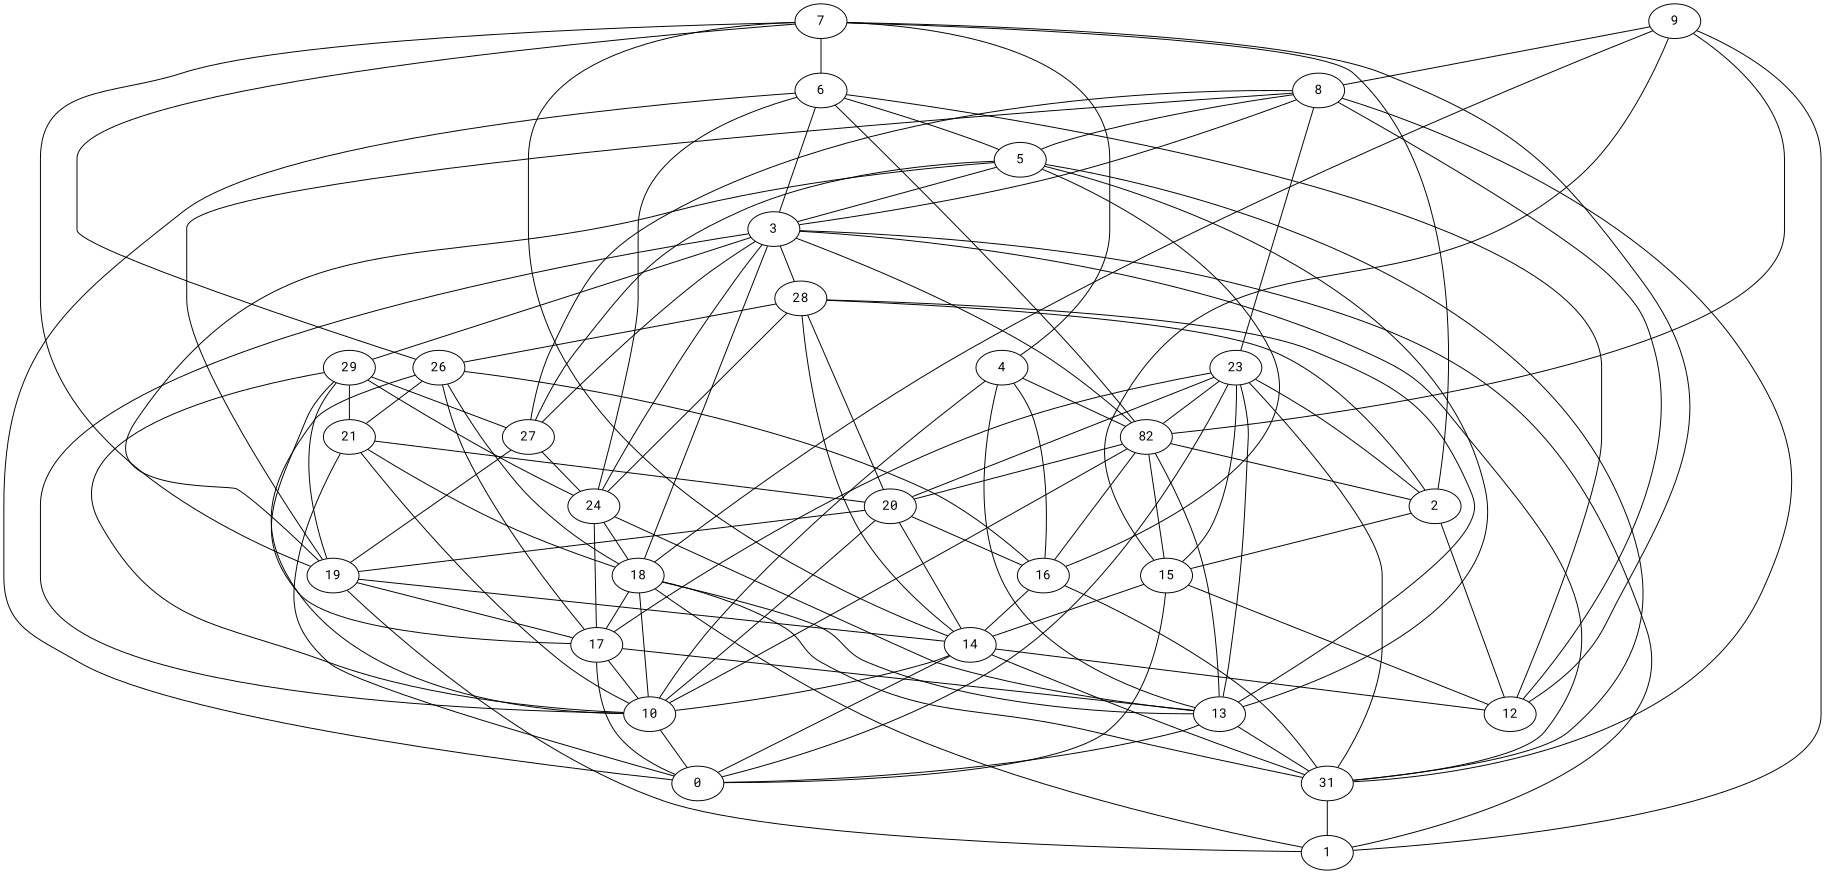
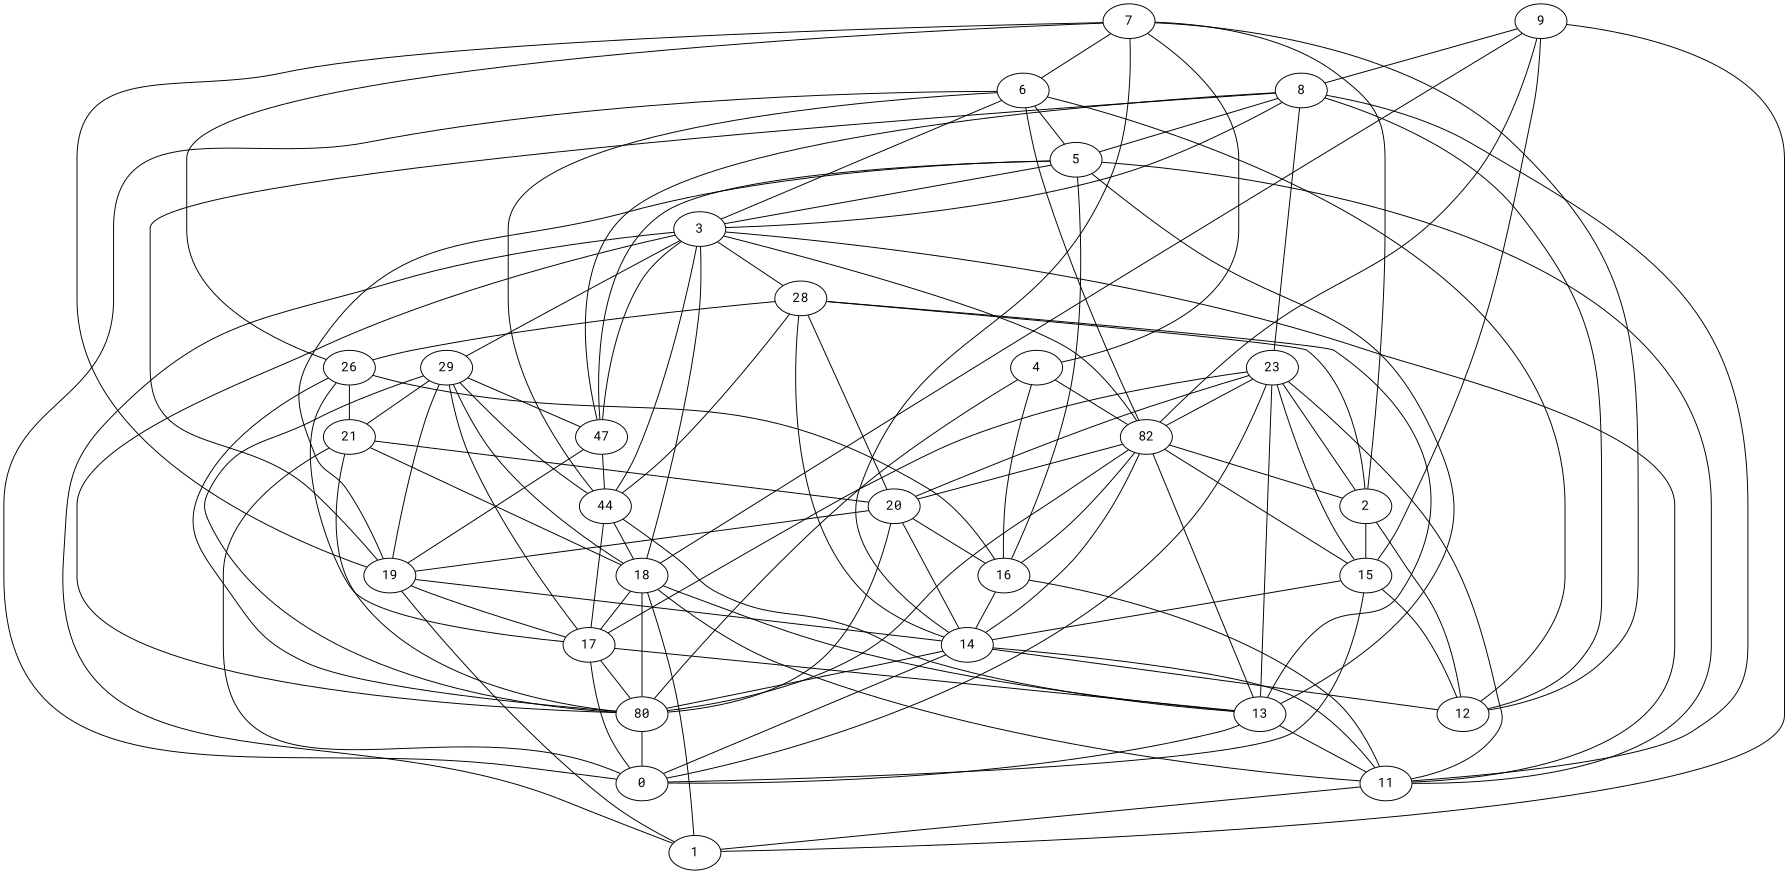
  digraph {
    fontname="Roboto Mono"
    node [fontname="Roboto Mono"]
    edge [color=black dir=none fontname="Roboto Mono"]
    19
    14
    17
    1
-   10
+   10 [label=80]
    0
    12
-   11 [label=31]
+   11
    20
    16
    23
    15
    2
    13
    n15 [label=82]
    21
    18
    26
    29
-   24
-   27
+   24 [label=44]
+   27 [label=47]
    28
    7
    6
    4
    3
    5
    9
    8
    subgraph sub_1 {
      19
      14
      17
      1
      10
      0
      12
      11
      20
      16
      23
      15
      2
      13
      n15
      21
      18
      26
      29
      24
      27
      28
      7
      6
      4
      3
      5
      9
      8
    }
    19 -> 14
    19 -> 17
    19 -> 1
    14 -> 10
    14 -> 0
    14 -> 12
    14 -> 11
    17 -> 10
    17 -> 0
    17 -> 13
    10 -> 0
    11 -> 1
    20 -> 19
    20 -> 14
    20 -> 10
    20 -> 16
    16 -> 14
    16 -> 11
    23 -> 17
    23 -> 0
    23 -> 11
    23 -> 20
    23 -> 15
    23 -> 2
    23 -> 13
    23 -> n15
    15 -> 14
    15 -> 0
    15 -> 12
    2 -> 12
    2 -> 15
    13 -> 0
    13 -> 11
+   n15 -> 14
    n15 -> 10
    n15 -> 20
    n15 -> 16
    n15 -> 15
    n15 -> 2
    n15 -> 13
    21 -> 10
    21 -> 0
    21 -> 20
    21 -> 18
    18 -> 17
    18 -> 1
    18 -> 10
    18 -> 11
    18 -> 13
    26 -> 17
    26 -> 10
    26 -> 16
    26 -> 21
-   26 -> 18
+   29 -> 18
    29 -> 19
    29 -> 17
    29 -> 10
    29 -> 21
    29 -> 24
    29 -> 27
    24 -> 17
    24 -> 13
    24 -> 18
    27 -> 19
    27 -> 24
    28 -> 14
    28 -> 20
    28 -> 2
    28 -> 13
    28 -> 26
    28 -> 24
    7 -> 19
    7 -> 14
    7 -> 12
    7 -> 2
    7 -> 26
    7 -> 6
    7 -> 4
    6 -> 0
    6 -> 12
    6 -> n15
    6 -> 24
    6 -> 3
    6 -> 5
    4 -> 10
    4 -> 16
-   4 -> 13
    4 -> n15
    3 -> 1
    3 -> 10
    3 -> 11
    3 -> n15
    3 -> 18
    3 -> 29
    3 -> 24
    3 -> 27
    3 -> 28
    5 -> 19
    5 -> 11
    5 -> 16
    5 -> 13
    5 -> 27
    5 -> 3
    9 -> 1
    9 -> 15
    9 -> n15
    9 -> 18
    9 -> 8
    8 -> 19
    8 -> 12
    8 -> 11
    8 -> 23
    8 -> 27
    8 -> 3
    8 -> 5
  }
